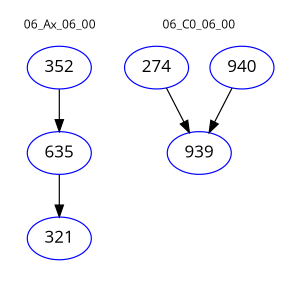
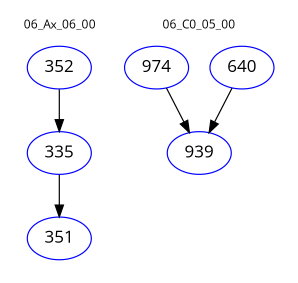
  digraph {
    fontname="Open Sans"
    node [color=blue fontname="Open Sans"]
    edge [color=black fontname="Open Sans"]
    n1 [label=352]
-   n2 [label=635]
-   n3 [label=321]
-   n4 [label=940]
+   n2 [label=335]
+   n3 [label=351]
+   n4 [label=640]
    n5 [label=939]
-   n6 [label=274]
+   n6 [label=974]
    subgraph cluster_1 {
      color=white
      fontsize=10
      label="06_Ax_06_00"
      n1
      n2
      n3
    }
    subgraph cluster_2 {
      color=white
      fontsize=10
-     label="06_C0_06_00"
+     label="06_C0_05_00"
      n4
      n5
      n6
    }
    n1 -> n2
    n2 -> n3
    n4 -> n5
    n6 -> n5
  }
